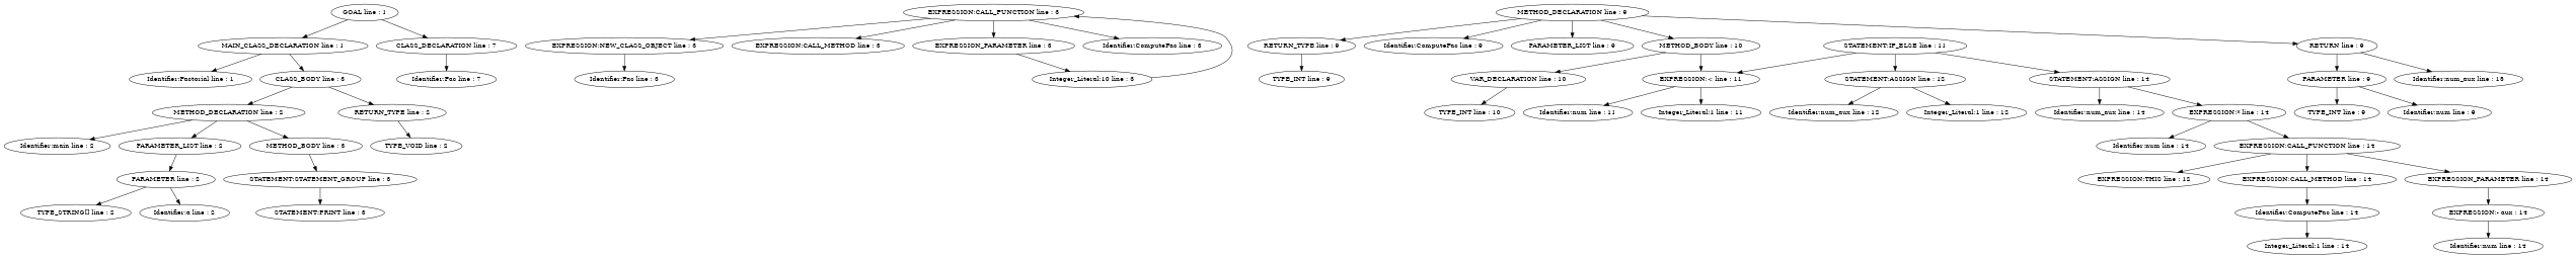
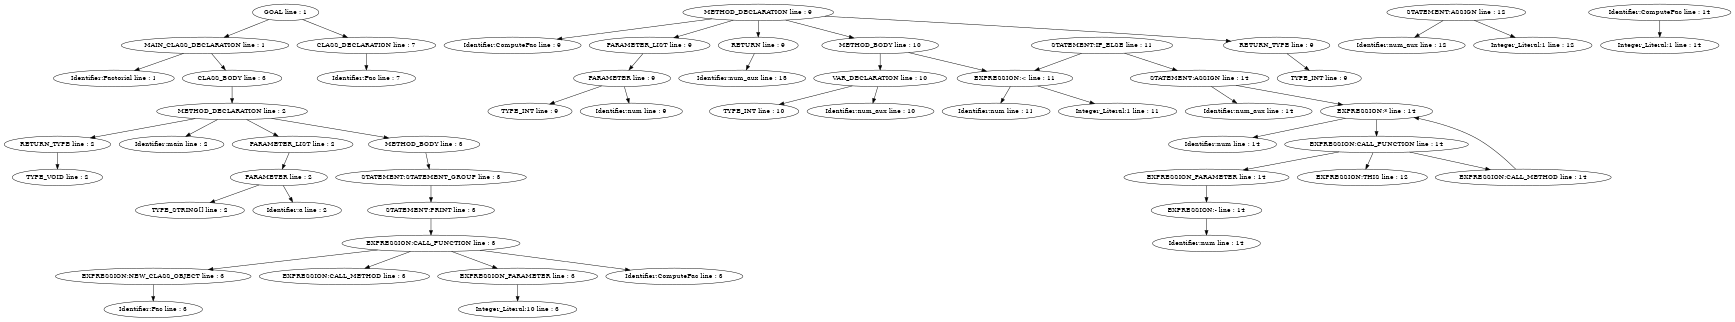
  digraph {
    n1 [label="GOAL line : 1"]
    n2 [label="MAIN_CLASS_DECLARATION line : 1"]
    n3 [label="CLASS_DECLARATION line : 7"]
    n4 [label="Identifier:Factorial line : 1"]
    n5 [label="CLASS_BODY line : 3"]
    n6 [label="Identifier:Fac line : 7"]
    n7 [label="METHOD_DECLARATION line : 2"]
    n8 [label="RETURN_TYPE line : 2"]
    n9 [label="Identifier:main line : 2"]
    n10 [label="PARAMETER_LIST line : 2"]
    n11 [label="METHOD_BODY line : 3"]
    n12 [label="TYPE_VOID line : 2"]
    n13 [label="PARAMETER line : 2"]
    n14 [label="STATEMENT:STATEMENT_GROUP line : 3"]
    n15 [label="TYPE_STRING[] line : 2"]
    n16 [label="Identifier:a line : 2"]
    n17 [label="STATEMENT:PRINT line : 3"]
    n18 [label="EXPRESSION:CALL_FUNCTION line : 3"]
    n19 [label="EXPRESSION:NEW_CLASS_OBJECT line : 3"]
    n20 [label="EXPRESSION:CALL_METHOD line : 3"]
    n21 [label="EXPRESSION_PARAMETER line : 3"]
    n22 [label="Identifier:ComputeFac line : 3"]
    n23 [label="Identifier:Fac line : 3"]
    n24 [label="Integer_Literal:10 line : 3"]
    n25 [label="METHOD_DECLARATION line : 9"]
    n26 [label="RETURN_TYPE line : 9"]
    n27 [label="Identifier:ComputeFac line : 9"]
    n28 [label="PARAMETER_LIST line : 9"]
    n29 [label="METHOD_BODY line : 10"]
    n30 [label="RETURN line : 9"]
    n31 [label="TYPE_INT line : 9"]
    n32 [label="PARAMETER line : 9"]
    n33 [label="VAR_DECLARATION line : 10"]
    n34 [label="EXPRESSION:< line : 11"]
    n35 [label="Identifier:num_aux line : 15"]
    n36 [label="TYPE_INT line : 9"]
    n37 [label="Identifier:num line : 9"]
    n38 [label="TYPE_INT line : 10"]
+   n39 [label="Identifier:num_aux line : 10"]
    n40 [label="STATEMENT:IF_ELSE line : 11"]
    n41 [label="STATEMENT:ASSIGN line : 12"]
    n42 [label="STATEMENT:ASSIGN line : 14"]
    n43 [label="Identifier:num line : 11"]
    n44 [label="Integer_Literal:1 line : 11"]
    n45 [label="Identifier:num_aux line : 12"]
    n46 [label="Integer_Literal:1 line : 12"]
    n47 [label="Identifier:num_aux line : 14"]
    n48 [label="EXPRESSION:* line : 14"]
    n49 [label="Identifier:num line : 14"]
    n50 [label="EXPRESSION:CALL_FUNCTION line : 14"]
    n51 [label="EXPRESSION:THIS line : 12"]
    n52 [label="EXPRESSION:CALL_METHOD line : 14"]
    n53 [label="EXPRESSION_PARAMETER line : 14"]
    n54 [label="Identifier:ComputeFac line : 14"]
-   n55 [label="EXPRESSION:- aux : 14"]
+   n55 [label="EXPRESSION:- line : 14"]
    n56 [label="Integer_Literal:1 line : 14"]
    n57 [label="Identifier:num line : 14"]
    n1 -> n2
    n1 -> n3
    n2 -> n4
    n2 -> n5
    n3 -> n6
    n5 -> n7
-   n5 -> n8
+   n7 -> n8
    n7 -> n9
    n7 -> n10
    n7 -> n11
    n8 -> n12
    n10 -> n13
    n11 -> n14
    n13 -> n15
    n13 -> n16
    n14 -> n17
-   n24 -> n18
+   n17 -> n18
    n18 -> n19
    n18 -> n20
    n18 -> n21
    n18 -> n22
    n19 -> n23
    n21 -> n24
    n25 -> n26
    n25 -> n27
    n25 -> n28
    n25 -> n29
    n25 -> n30
    n26 -> n31
-   n30 -> n32
+   n28 -> n32
    n29 -> n33
    n29 -> n34
    n30 -> n35
    n32 -> n36
    n32 -> n37
    n33 -> n38
+   n33 -> n39
    n34 -> n43
    n34 -> n44
    n40 -> n34
-   n40 -> n41
    n40 -> n42
    n41 -> n45
    n41 -> n46
    n42 -> n47
    n42 -> n48
    n48 -> n49
    n48 -> n50
    n50 -> n51
    n50 -> n52
    n50 -> n53
-   n52 -> n54
+   n52 -> n48
    n53 -> n55
    n54 -> n56
    n55 -> n57
  }
